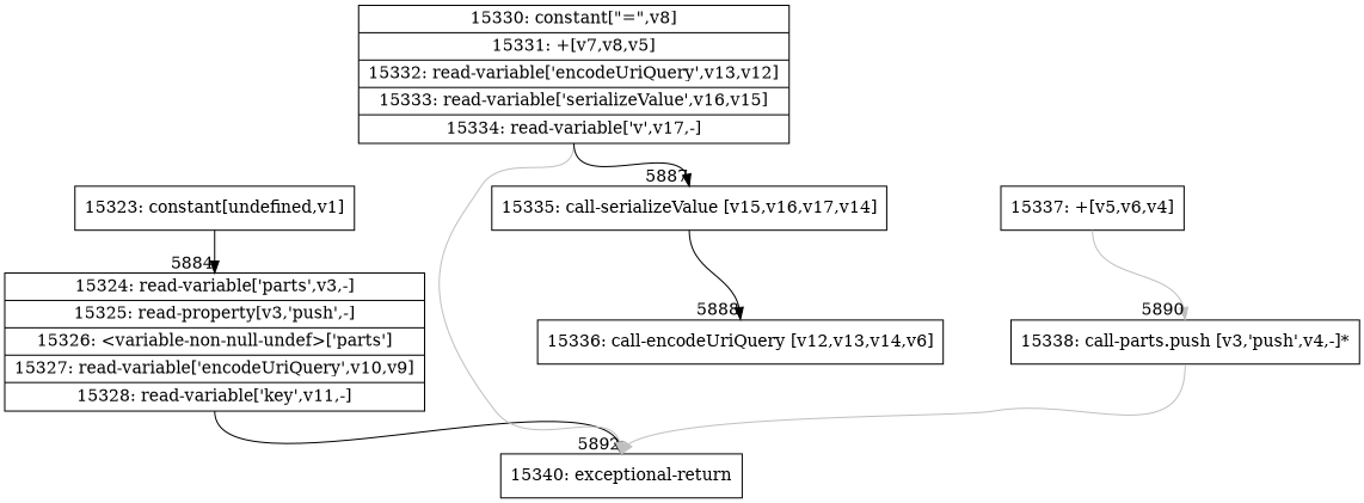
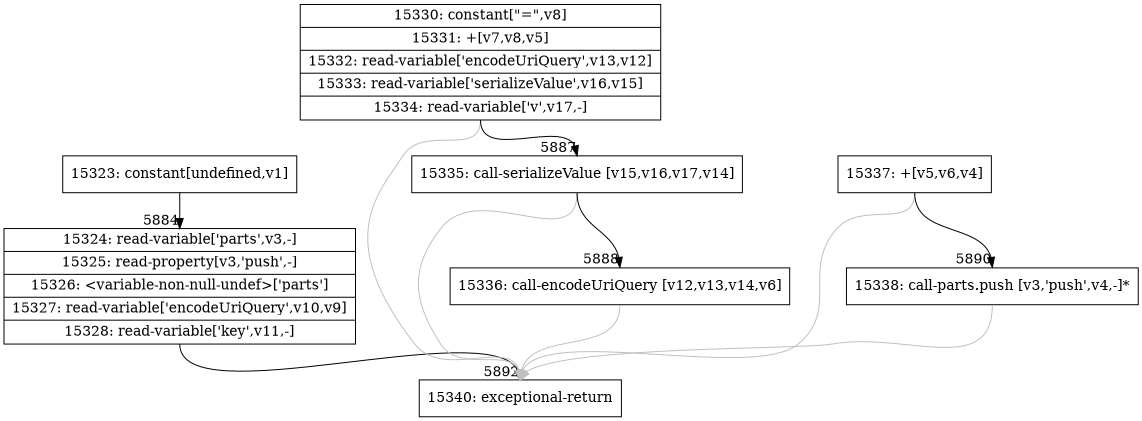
  digraph {
    rankdir=TD
    node [shape=record]
    edge [headport=n tailport=s color=gray]
    n1 [label="{15323: constant[undefined,v1]}"]
    n2 [label="{15324: read-variable['parts',v3,-]|15325: read-property[v3,'push',-]|15326: \<variable-non-null-undef\>['parts']|15327: read-variable['encodeUriQuery',v10,v9]|15328: read-variable['key',v11,-]}"]
    n3 [label="{15340: exceptional-return}"]
    n4 [label="{15330: constant[\"=\",v8]|15331: +[v7,v8,v5]|15332: read-variable['encodeUriQuery',v13,v12]|15333: read-variable['serializeValue',v16,v15]|15334: read-variable['v',v17,-]}"]
    n5 [label="{15335: call-serializeValue [v15,v16,v17,v14]}"]
    n6 [label="{15336: call-encodeUriQuery [v12,v13,v14,v6]}"]
    n7 [label="{15337: +[v5,v6,v4]}"]
    n8 [label="{15338: call-parts.push [v3,'push',v4,-]*}"]
    n1 -> n2 [headlabel="      5884" color=""]
    n2 -> n3 [color=black headlabel="      5892"]
    n4 -> n3
    n4 -> n5 [headlabel="      5887" color=""]
+   n5 -> n3
    n5 -> n6 [headlabel="      5888" color=""]
-   n7 -> n8 [headlabel="      5890"]
+   n6 -> n3
+   n7 -> n3
+   n7 -> n8 [headlabel="      5890" color=""]
    n8 -> n3
  }
